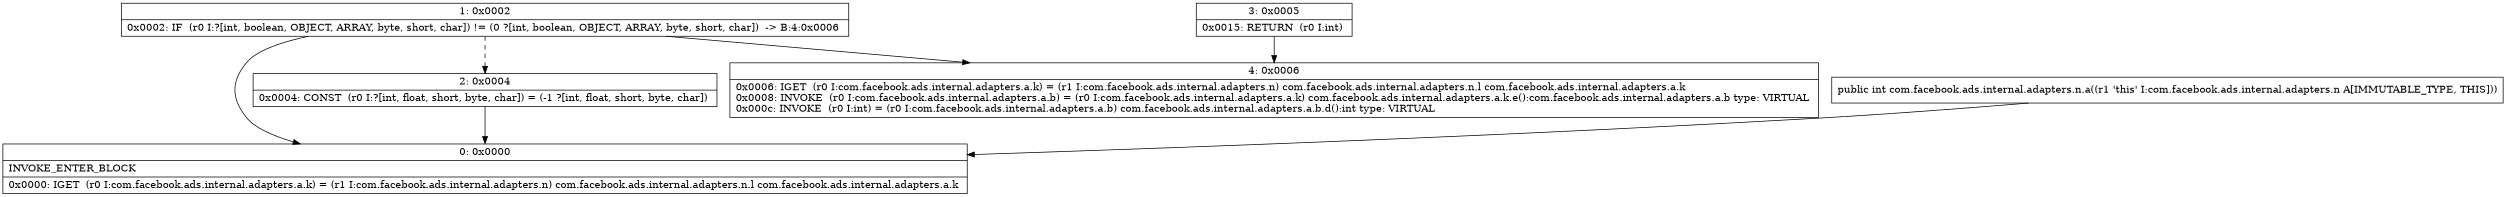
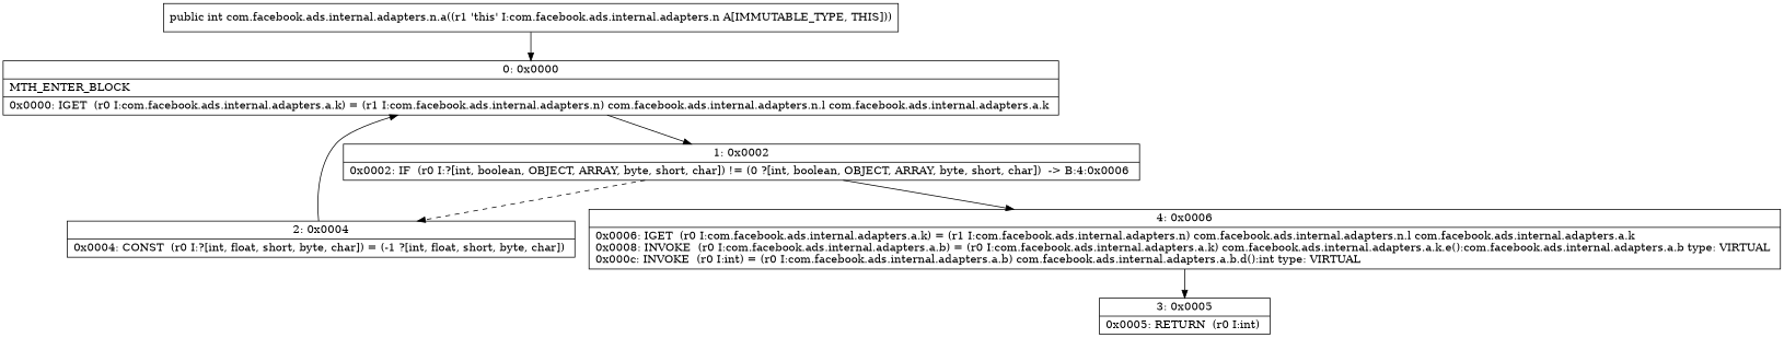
  digraph {
    node [shape=record]
-   n1 [label="{0\:\ 0x0000|INVOKE_ENTER_BLOCK\l|0x0000: IGET  (r0 I:com.facebook.ads.internal.adapters.a.k) = (r1 I:com.facebook.ads.internal.adapters.n) com.facebook.ads.internal.adapters.n.l com.facebook.ads.internal.adapters.a.k \l}"]
+   n1 [label="{0\:\ 0x0000|MTH_ENTER_BLOCK\l|0x0000: IGET  (r0 I:com.facebook.ads.internal.adapters.a.k) = (r1 I:com.facebook.ads.internal.adapters.n) com.facebook.ads.internal.adapters.n.l com.facebook.ads.internal.adapters.a.k \l}"]
    n2 [label="{1\:\ 0x0002|0x0002: IF  (r0 I:?[int, boolean, OBJECT, ARRAY, byte, short, char]) != (0 ?[int, boolean, OBJECT, ARRAY, byte, short, char])  \-\> B:4:0x0006 \l}"]
    n3 [label="{2\:\ 0x0004|0x0004: CONST  (r0 I:?[int, float, short, byte, char]) = (\-1 ?[int, float, short, byte, char]) \l}"]
    n4 [label="{4\:\ 0x0006|0x0006: IGET  (r0 I:com.facebook.ads.internal.adapters.a.k) = (r1 I:com.facebook.ads.internal.adapters.n) com.facebook.ads.internal.adapters.n.l com.facebook.ads.internal.adapters.a.k \l0x0008: INVOKE  (r0 I:com.facebook.ads.internal.adapters.a.b) = (r0 I:com.facebook.ads.internal.adapters.a.k) com.facebook.ads.internal.adapters.a.k.e():com.facebook.ads.internal.adapters.a.b type: VIRTUAL \l0x000c: INVOKE  (r0 I:int) = (r0 I:com.facebook.ads.internal.adapters.a.b) com.facebook.ads.internal.adapters.a.b.d():int type: VIRTUAL \l}"]
-   n5 [label="{3\:\ 0x0005|0x0015: RETURN  (r0 I:int) \l}"]
+   n5 [label="{3\:\ 0x0005|0x0005: RETURN  (r0 I:int) \l}"]
    n6 [label="{public int com.facebook.ads.internal.adapters.n.a((r1 'this' I:com.facebook.ads.internal.adapters.n A[IMMUTABLE_TYPE, THIS])) }"]
-   n2 -> n1
+   n1 -> n2
    n2 -> n3 [style=dashed]
    n2 -> n4
    n3 -> n1
-   n5 -> n4
+   n4 -> n5
    n6 -> n1
  }
